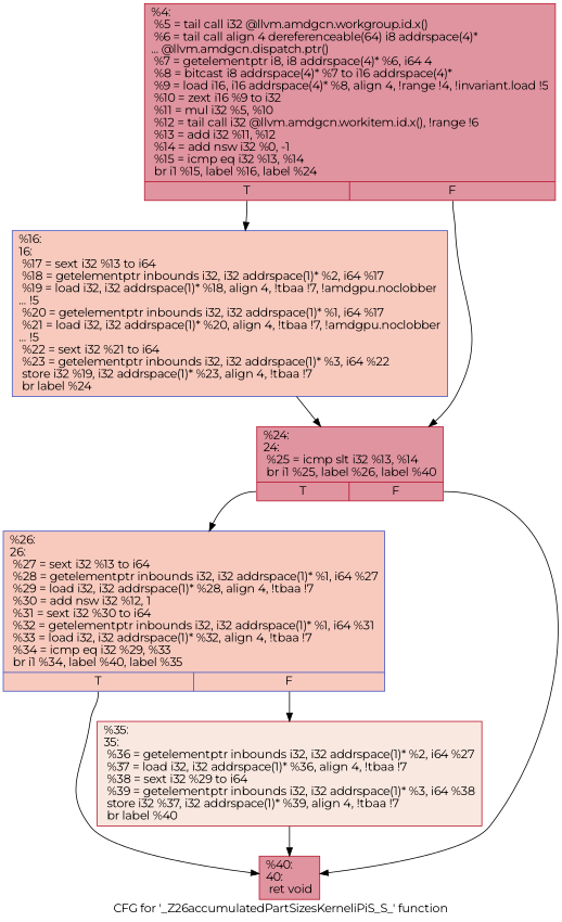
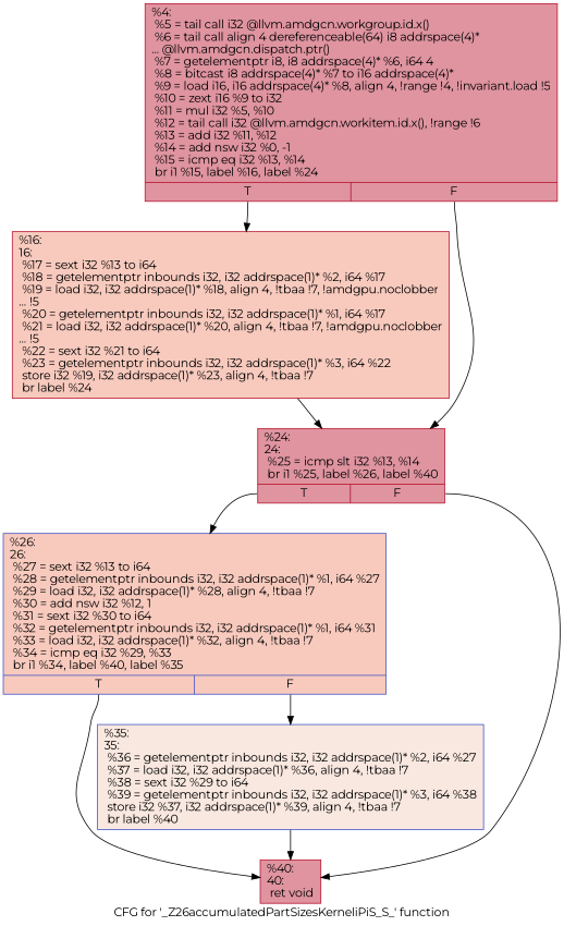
  digraph {
    fontname=Montserrat
    label="CFG for '_Z26accumulatedPartSizesKerneliPiS_S_' function"
    node [color="#b70d28ff" fillcolor="#b70d2870" fontname=Montserrat shape=record style=filled]
    edge [fontname=Montserrat tailport=s0]
    n1 [label="{%4:\l  %5 = tail call i32 @llvm.amdgcn.workgroup.id.x()\l  %6 = tail call align 4 dereferenceable(64) i8 addrspace(4)*\l... @llvm.amdgcn.dispatch.ptr()\l  %7 = getelementptr i8, i8 addrspace(4)* %6, i64 4\l  %8 = bitcast i8 addrspace(4)* %7 to i16 addrspace(4)*\l  %9 = load i16, i16 addrspace(4)* %8, align 4, !range !4, !invariant.load !5\l  %10 = zext i16 %9 to i32\l  %11 = mul i32 %5, %10\l  %12 = tail call i32 @llvm.amdgcn.workitem.id.x(), !range !6\l  %13 = add i32 %11, %12\l  %14 = add nsw i32 %0, -1\l  %15 = icmp eq i32 %13, %14\l  br i1 %15, label %16, label %24\l|{<s0>T|<s1>F}}"]
-   n2 [color="#3d50c3ff" fillcolor="#ef886b70" label="{%16:\l16:                                               \l  %17 = sext i32 %13 to i64\l  %18 = getelementptr inbounds i32, i32 addrspace(1)* %2, i64 %17\l  %19 = load i32, i32 addrspace(1)* %18, align 4, !tbaa !7, !amdgpu.noclobber\l... !5\l  %20 = getelementptr inbounds i32, i32 addrspace(1)* %1, i64 %17\l  %21 = load i32, i32 addrspace(1)* %20, align 4, !tbaa !7, !amdgpu.noclobber\l... !5\l  %22 = sext i32 %21 to i64\l  %23 = getelementptr inbounds i32, i32 addrspace(1)* %3, i64 %22\l  store i32 %19, i32 addrspace(1)* %23, align 4, !tbaa !7\l  br label %24\l}"]
+   n2 [fillcolor="#ef886b70" label="{%16:\l16:                                               \l  %17 = sext i32 %13 to i64\l  %18 = getelementptr inbounds i32, i32 addrspace(1)* %2, i64 %17\l  %19 = load i32, i32 addrspace(1)* %18, align 4, !tbaa !7, !amdgpu.noclobber\l... !5\l  %20 = getelementptr inbounds i32, i32 addrspace(1)* %1, i64 %17\l  %21 = load i32, i32 addrspace(1)* %20, align 4, !tbaa !7, !amdgpu.noclobber\l... !5\l  %22 = sext i32 %21 to i64\l  %23 = getelementptr inbounds i32, i32 addrspace(1)* %3, i64 %22\l  store i32 %19, i32 addrspace(1)* %23, align 4, !tbaa !7\l  br label %24\l}"]
    n3 [label="{%24:\l24:                                               \l  %25 = icmp slt i32 %13, %14\l  br i1 %25, label %26, label %40\l|{<s0>T|<s1>F}}"]
    n4 [color="#3d50c3ff" fillcolor="#ef886b70" label="{%26:\l26:                                               \l  %27 = sext i32 %13 to i64\l  %28 = getelementptr inbounds i32, i32 addrspace(1)* %1, i64 %27\l  %29 = load i32, i32 addrspace(1)* %28, align 4, !tbaa !7\l  %30 = add nsw i32 %12, 1\l  %31 = sext i32 %30 to i64\l  %32 = getelementptr inbounds i32, i32 addrspace(1)* %1, i64 %31\l  %33 = load i32, i32 addrspace(1)* %32, align 4, !tbaa !7\l  %34 = icmp eq i32 %29, %33\l  br i1 %34, label %40, label %35\l|{<s0>T|<s1>F}}"]
    n5 [label="{%40:\l40:                                               \l  ret void\l}"]
-   n6 [fillcolor="#f1ccb870" label="{%35:\l35:                                               \l  %36 = getelementptr inbounds i32, i32 addrspace(1)* %2, i64 %27\l  %37 = load i32, i32 addrspace(1)* %36, align 4, !tbaa !7\l  %38 = sext i32 %29 to i64\l  %39 = getelementptr inbounds i32, i32 addrspace(1)* %3, i64 %38\l  store i32 %37, i32 addrspace(1)* %39, align 4, !tbaa !7\l  br label %40\l}"]
+   n6 [color="#3d50c3ff" fillcolor="#f1ccb870" label="{%35:\l35:                                               \l  %36 = getelementptr inbounds i32, i32 addrspace(1)* %2, i64 %27\l  %37 = load i32, i32 addrspace(1)* %36, align 4, !tbaa !7\l  %38 = sext i32 %29 to i64\l  %39 = getelementptr inbounds i32, i32 addrspace(1)* %3, i64 %38\l  store i32 %37, i32 addrspace(1)* %39, align 4, !tbaa !7\l  br label %40\l}"]
    n1 -> n2
    n1 -> n3 [tailport=s1]
    n2 -> n3
    n3 -> n4
    n3 -> n5 [tailport=s1]
    n4 -> n5
    n4 -> n6 [tailport=s1]
    n6 -> n5
  }
